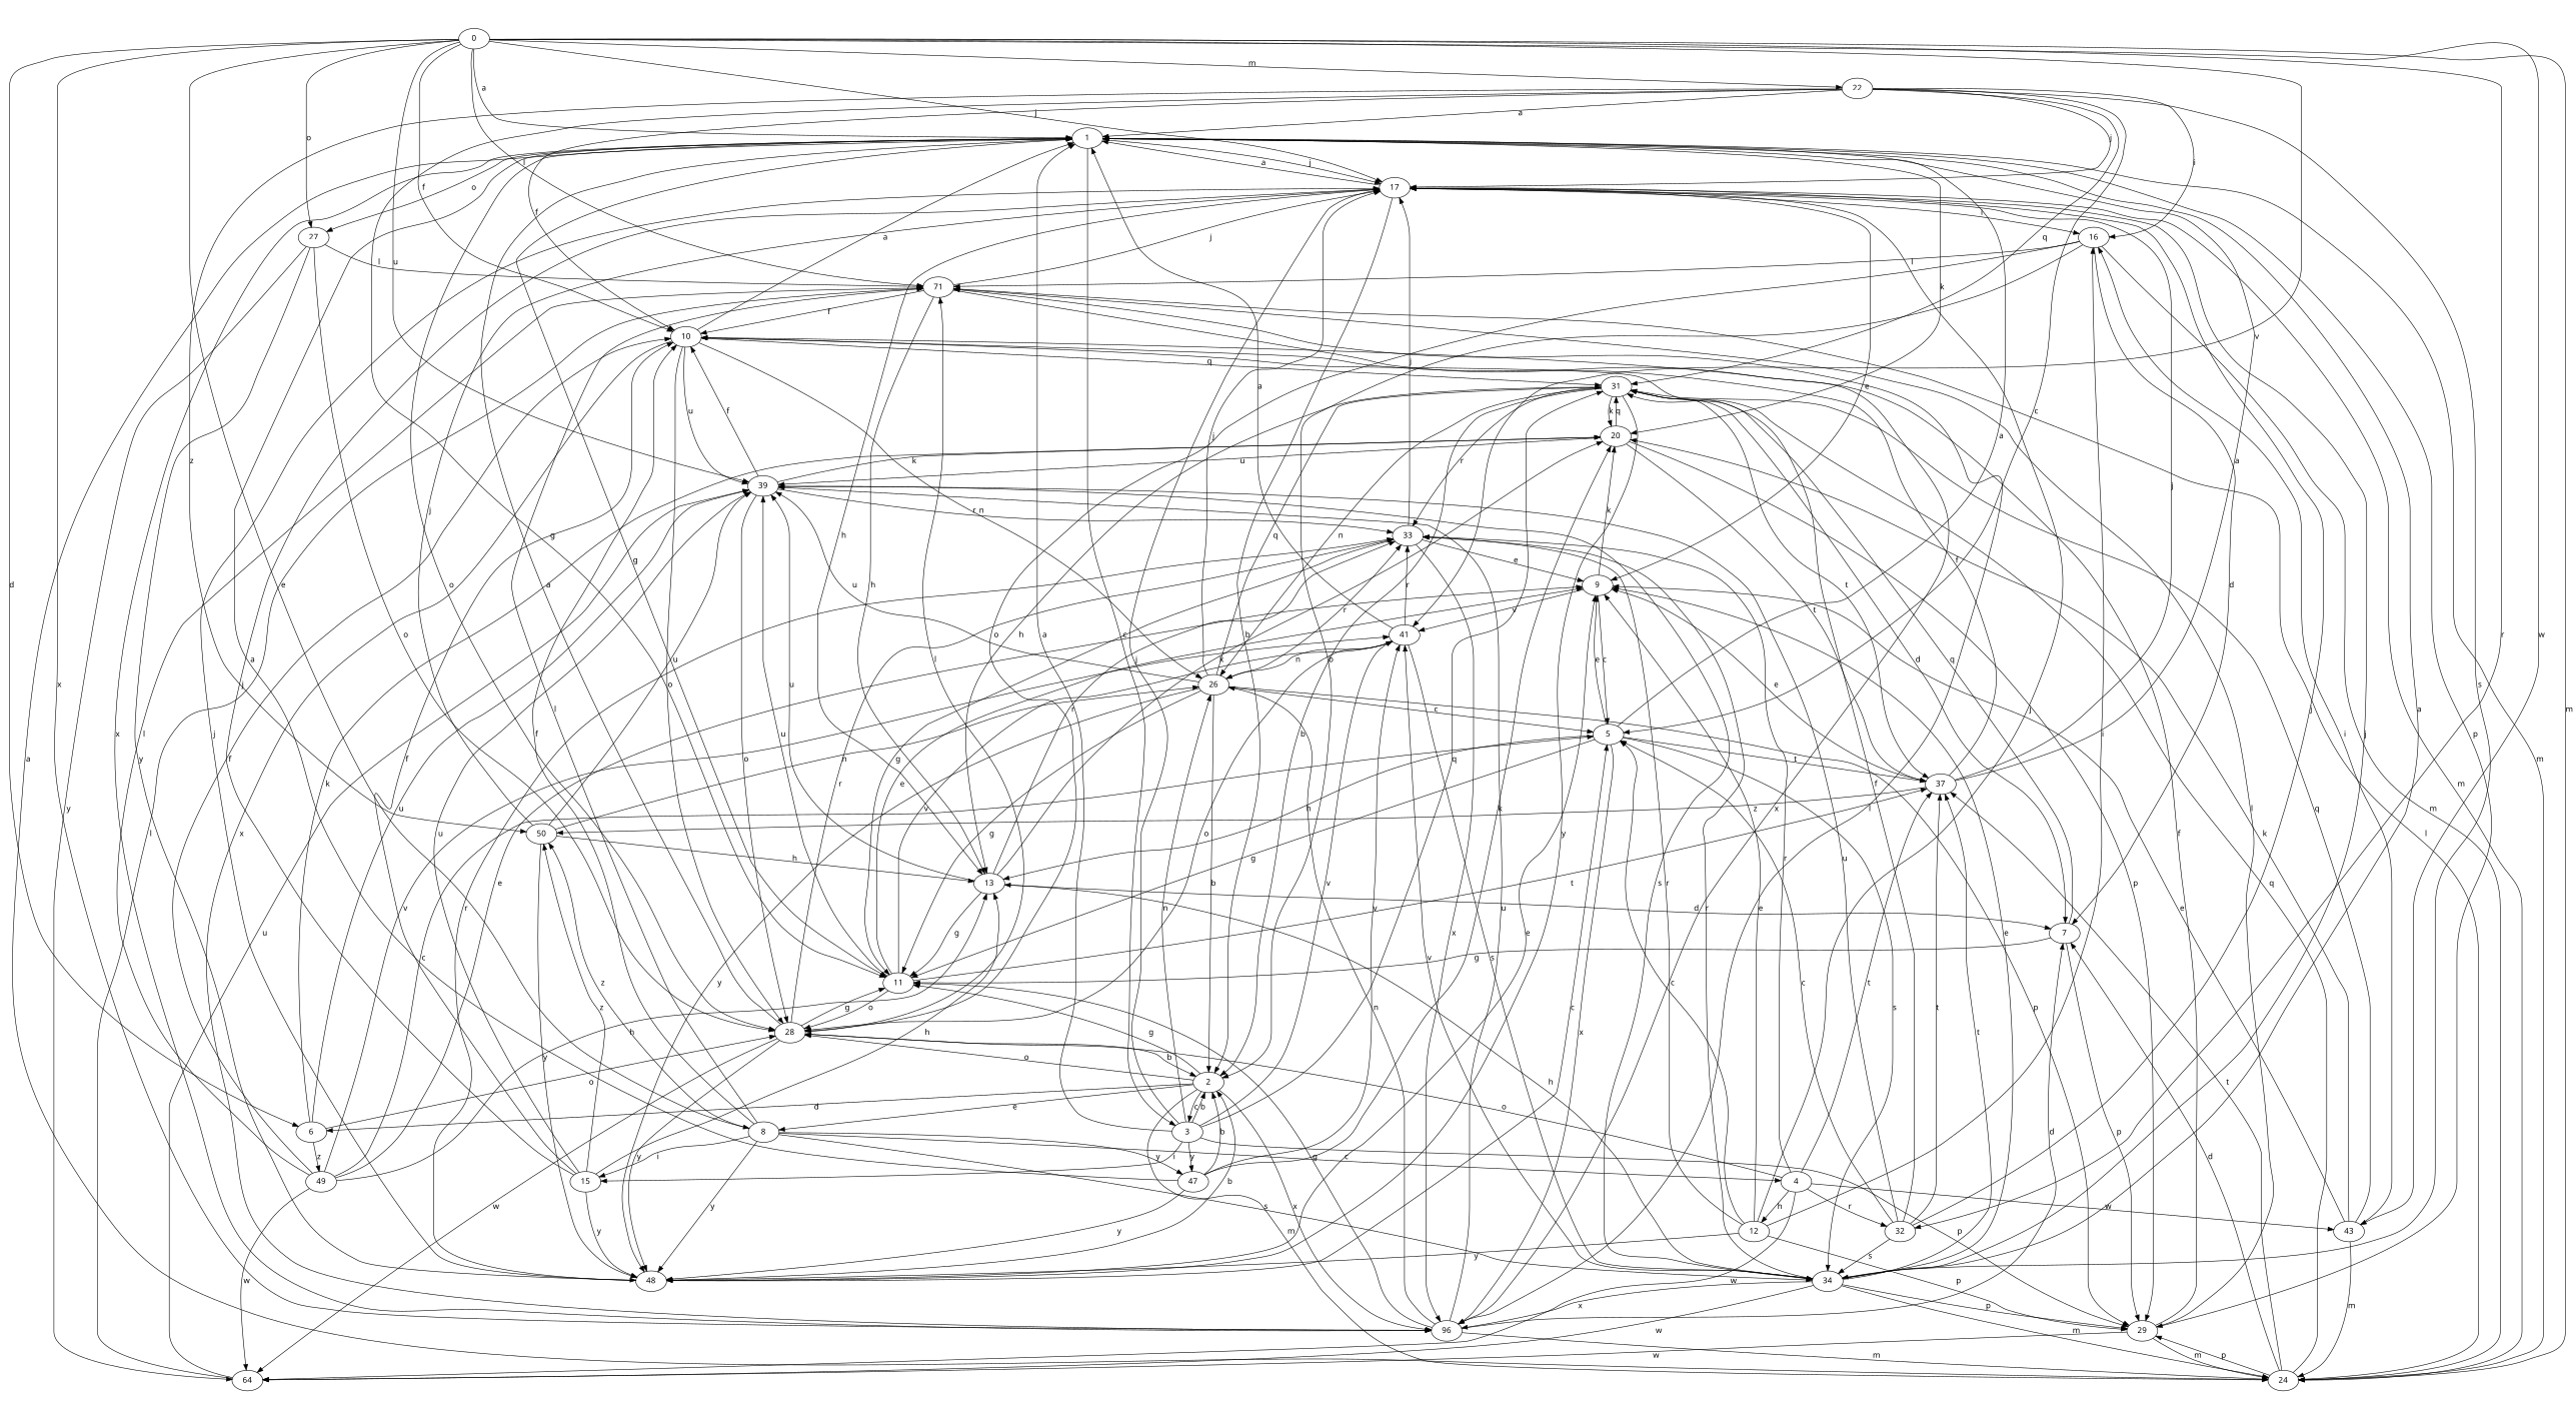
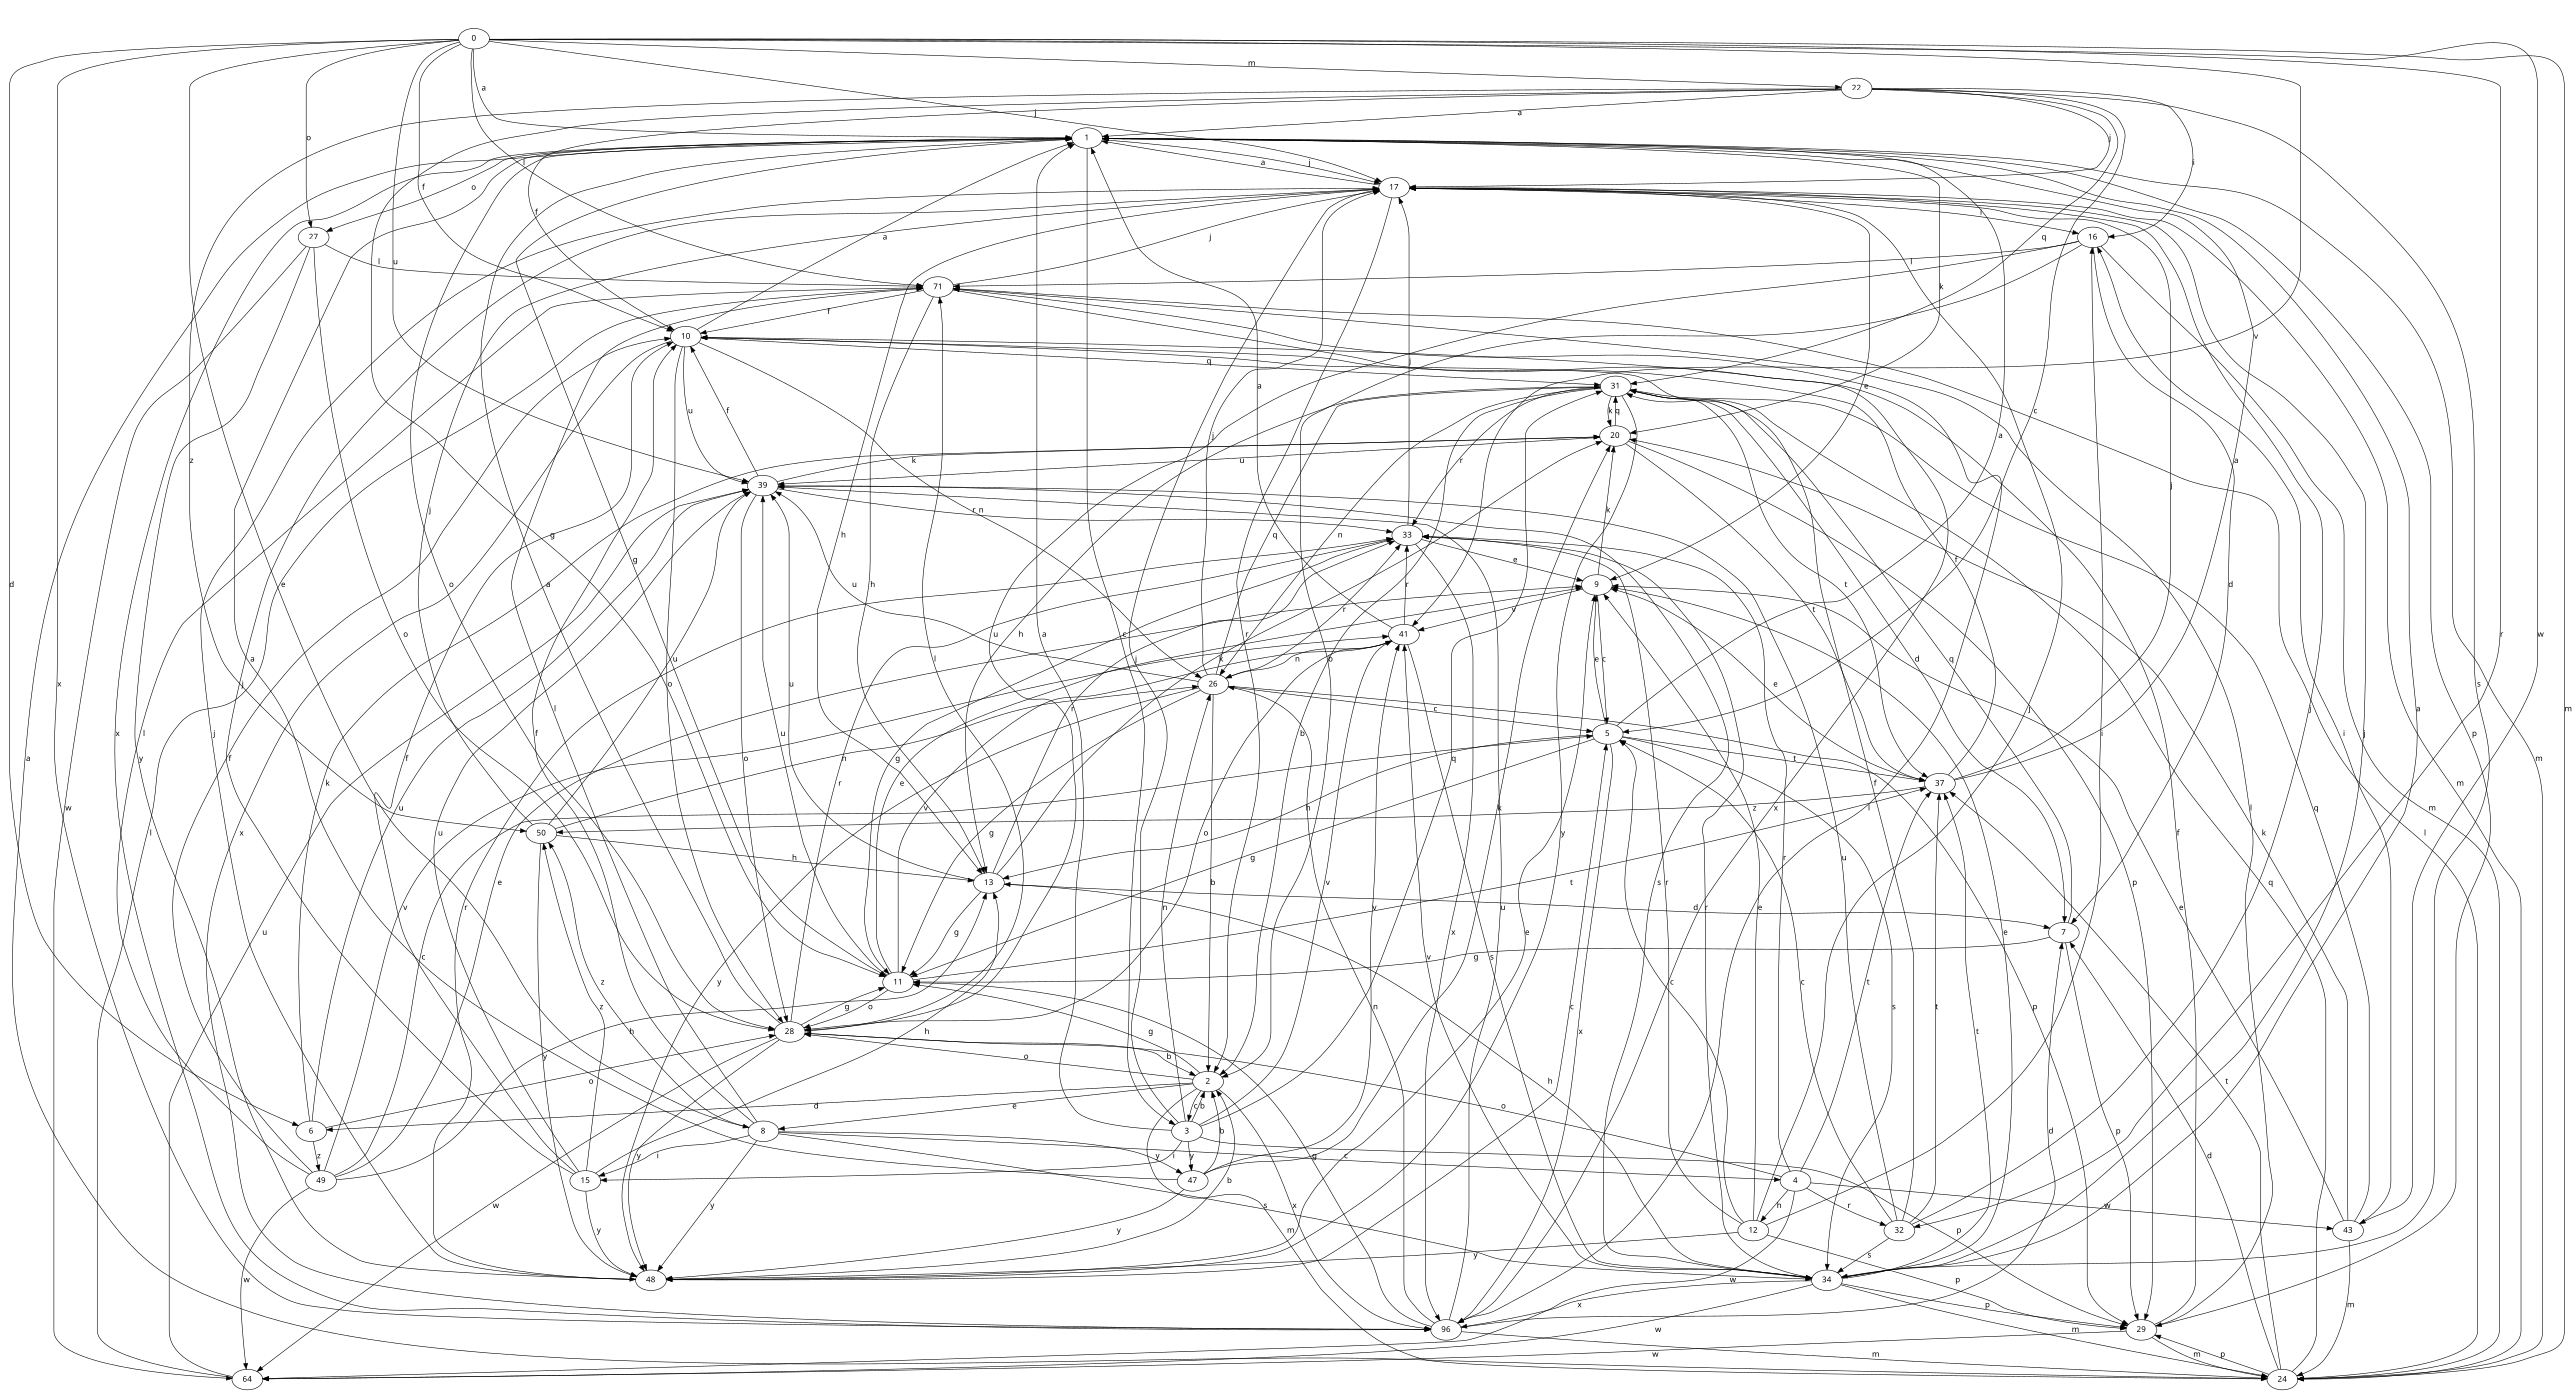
  strict digraph {
    fontname="Noto Sans"
    node [fontname="Noto Sans"]
    edge [fontname="Noto Sans"]
    0
    1
    6
    8
    10
    17
    n7 [label=71]
    22
    24
    27
    32
    39
    41
    43
    n15 [label=96]
    3
    11
    20
    28
    29
    49
    15
    47
    4
    34
    48
    50
    26
    31
    2
    9
    13
    16
    5
    37
    7
    n37 [label=64]
    33
    12
    0 -> 1 [label=a]
    0 -> 6 [label=d]
    0 -> 8 [label=e]
    0 -> 10 [label=f]
    0 -> 17 [label=j]
    0 -> n7 [label=l]
    0 -> 22 [label=m]
    0 -> 24 [label=m]
    0 -> 27 [label=o]
    0 -> 32 [label=r]
    0 -> 39 [label=u]
    0 -> 41 [label=v]
    0 -> 43 [label=w]
    0 -> n15 [label=x]
    1 -> 17 [label=j]
    1 -> 24 [label=m]
    1 -> 27 [label=o]
    1 -> n15 [label=x]
    1 -> 3 [label=c]
    1 -> 11 [label=g]
    1 -> 20 [label=k]
    1 -> 28 [label=o]
    1 -> 29 [label=p]
    6 -> 39 [label=u]
    6 -> 20 [label=k]
    6 -> 28 [label=o]
    6 -> 49 [label=z]
    8 -> 10 [label=f]
    8 -> n7 [label=l]
    8 -> 15 [label=i]
    8 -> 47 [label=y]
    8 -> 4 [label=c]
    8 -> 34 [label=s]
    8 -> 48 [label=y]
    8 -> 50 [label=z]
    10 -> 1 [label=a]
    10 -> 39 [label=u]
    10 -> n15 [label=x]
    10 -> 28 [label=o]
    10 -> 26 [label=n]
    10 -> 31 [label=q]
    17 -> 1 [label=a]
    17 -> 24 [label=m]
-   17 -> 2 [label=b]
+   17 -> 2 [label=r]
    17 -> 9 [label=e]
    17 -> 13 [label=h]
    17 -> 16 [label=i]
    n7 -> 10 [label=f]
    n7 -> 17 [label=j]
    n7 -> n15 [label=x]
    n7 -> 13 [label=h]
    22 -> 1 [label=a]
    22 -> 10 [label=f]
    22 -> 17 [label=j]
    22 -> 11 [label=g]
    22 -> 34 [label=s]
    22 -> 50 [label=z]
    22 -> 31 [label=q]
    22 -> 16 [label=i]
    22 -> 5 [label=c]
    24 -> 1 [label=a]
    24 -> n7 [label=l]
    24 -> 29 [label=p]
    24 -> 31 [label=q]
    24 -> 37 [label=t]
    24 -> 7 [label=d]
    27 -> n7 [label=l]
    27 -> 28 [label=o]
    27 -> 48 [label=y]
-   27 -> n37 [label=y]
+   27 -> n37 [label=w]
    32 -> 10 [label=f]
    32 -> 17 [label=j]
    32 -> 39 [label=u]
    32 -> 34 [label=s]
    32 -> 5 [label=c]
    32 -> 37 [label=t]
    39 -> 10 [label=f]
    39 -> 20 [label=k]
    39 -> 28 [label=o]
    39 -> 34 [label=s]
    39 -> 33 [label=r]
    41 -> 1 [label=a]
    41 -> 28 [label=o]
    41 -> 34 [label=s]
    41 -> 26 [label=n]
    41 -> 33 [label=r]
    43 -> 24 [label=m]
    43 -> 20 [label=k]
    43 -> 31 [label=q]
    43 -> 9 [label=e]
    43 -> 16 [label=i]
    n15 -> n7 [label=l]
    n15 -> 24 [label=m]
    n15 -> 39 [label=u]
    n15 -> 11 [label=g]
    n15 -> 26 [label=n]
    n15 -> 7 [label=d]
    3 -> 1 [label=a]
    3 -> 17 [label=j]
    3 -> 41 [label=v]
    3 -> 29 [label=p]
    3 -> 15 [label=i]
    3 -> 47 [label=y]
    3 -> 26 [label=n]
    3 -> 31 [label=q]
    3 -> 2 [label=b]
    11 -> 39 [label=u]
    11 -> 41 [label=v]
    11 -> 28 [label=o]
    11 -> 9 [label=e]
    11 -> 37 [label=t]
    20 -> 39 [label=u]
    20 -> 29 [label=p]
    20 -> 31 [label=q]
    20 -> 37 [label=t]
    28 -> 1 [label=a]
    28 -> n7 [label=l]
    28 -> 11 [label=g]
    28 -> 48 [label=y]
    28 -> 2 [label=b]
    28 -> n37 [label=w]
    28 -> 33 [label=r]
    29 -> 10 [label=f]
    29 -> n7 [label=l]
    29 -> 24 [label=m]
    29 -> n37 [label=w]
    49 -> 10 [label=f]
    49 -> n7 [label=l]
    49 -> 41 [label=v]
    49 -> 9 [label=e]
    49 -> 13 [label=h]
    49 -> 5 [label=c]
    49 -> n37 [label=w]
    15 -> 10 [label=f]
    15 -> 17 [label=j]
    15 -> 39 [label=u]
    15 -> 48 [label=y]
    15 -> 50 [label=z]
    15 -> 13 [label=h]
    47 -> 1 [label=a]
    47 -> 41 [label=v]
    47 -> 20 [label=k]
    47 -> 48 [label=y]
    47 -> 2 [label=b]
    4 -> 32 [label=r]
    4 -> 43 [label=w]
    4 -> 28 [label=o]
    4 -> 37 [label=t]
    4 -> n37 [label=w]
    4 -> 33 [label=r]
    4 -> 12 [label=h]
    34 -> 1 [label=a]
    34 -> 17 [label=j]
    34 -> 24 [label=m]
    34 -> 41 [label=v]
    34 -> n15 [label=x]
    34 -> 29 [label=p]
    34 -> 9 [label=e]
    34 -> 13 [label=h]
    34 -> 37 [label=t]
    34 -> n37 [label=w]
    34 -> 33 [label=r]
    48 -> 17 [label=j]
    48 -> 2 [label=b]
    48 -> 9 [label=e]
    48 -> 5 [label=c]
    48 -> 33 [label=r]
    50 -> 17 [label=j]
    50 -> 39 [label=u]
    50 -> 48 [label=y]
    50 -> 26 [label=n]
    50 -> 13 [label=h]
    26 -> 17 [label=j]
    26 -> 39 [label=u]
    26 -> 11 [label=g]
    26 -> 29 [label=p]
    26 -> 48 [label=y]
    26 -> 31 [label=q]
    26 -> 2 [label=b]
    26 -> 5 [label=c]
    26 -> 33 [label=r]
    31 -> 20 [label=k]
    31 -> 48 [label=y]
    31 -> 26 [label=n]
    31 -> 2 [label=b]
    31 -> 13 [label=h]
    31 -> 37 [label=t]
    31 -> 7 [label=d]
    31 -> 33 [label=r]
    2 -> 6 [label=d]
    2 -> 8 [label=e]
    2 -> 24 [label=m]
    2 -> n15 [label=x]
    2 -> 3 [label=c]
    2 -> 11 [label=g]
    2 -> 28 [label=o]
    9 -> 41 [label=v]
    9 -> 20 [label=k]
    9 -> 5 [label=c]
    13 -> 39 [label=u]
    13 -> 11 [label=g]
    13 -> 20 [label=k]
    13 -> 7 [label=d]
    13 -> 33 [label=r]
    16 -> n7 [label=l]
    16 -> 24 [label=m]
-   16 -> 28 [label=o]
+   16 -> 28 [label=u]
    16 -> 2 [label=b]
    16 -> 7 [label=d]
    5 -> 1 [label=a]
    5 -> n15 [label=x]
    5 -> 11 [label=g]
    5 -> 34 [label=s]
    5 -> 9 [label=e]
    5 -> 13 [label=h]
    5 -> 37 [label=t]
    37 -> 1 [label=a]
    37 -> 10 [label=f]
    37 -> 17 [label=j]
    37 -> 50 [label=z]
    37 -> 9 [label=e]
    7 -> 11 [label=g]
    7 -> 29 [label=p]
    7 -> 31 [label=q]
    n37 -> n7 [label=l]
    n37 -> 39 [label=u]
    33 -> 17 [label=j]
    33 -> n15 [label=x]
    33 -> 11 [label=g]
    33 -> 9 [label=e]
    12 -> 17 [label=j]
    12 -> 29 [label=p]
    12 -> 48 [label=y]
    12 -> 9 [label=e]
    12 -> 16 [label=i]
    12 -> 5 [label=c]
    12 -> 33 [label=r]
  }
